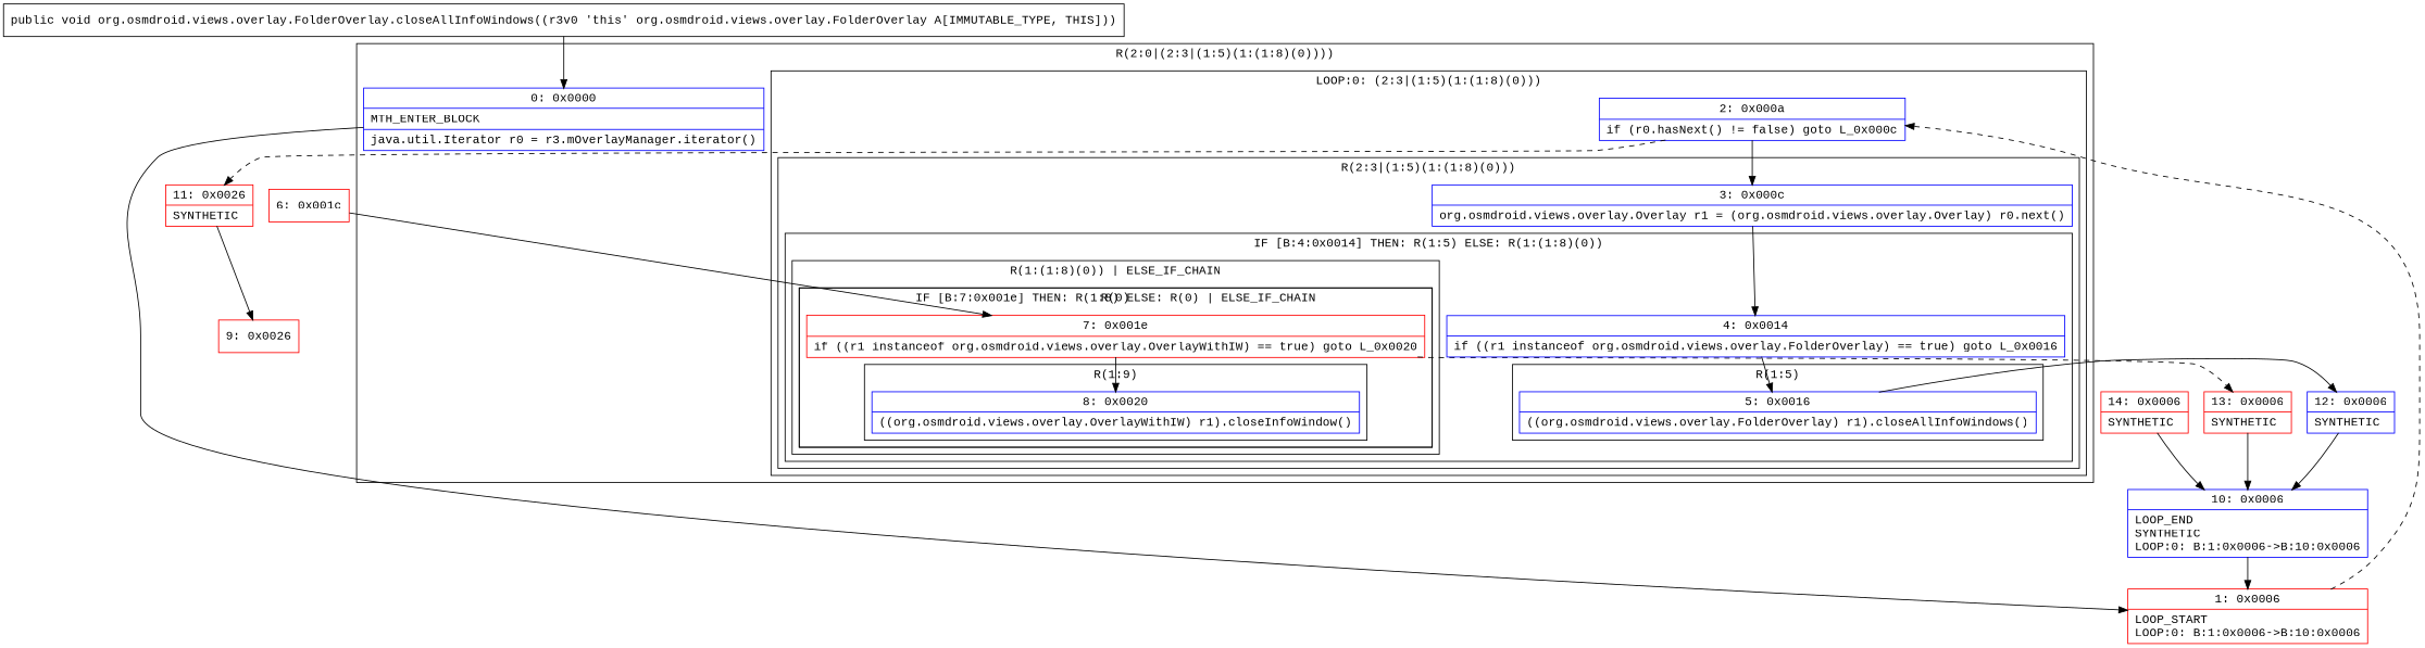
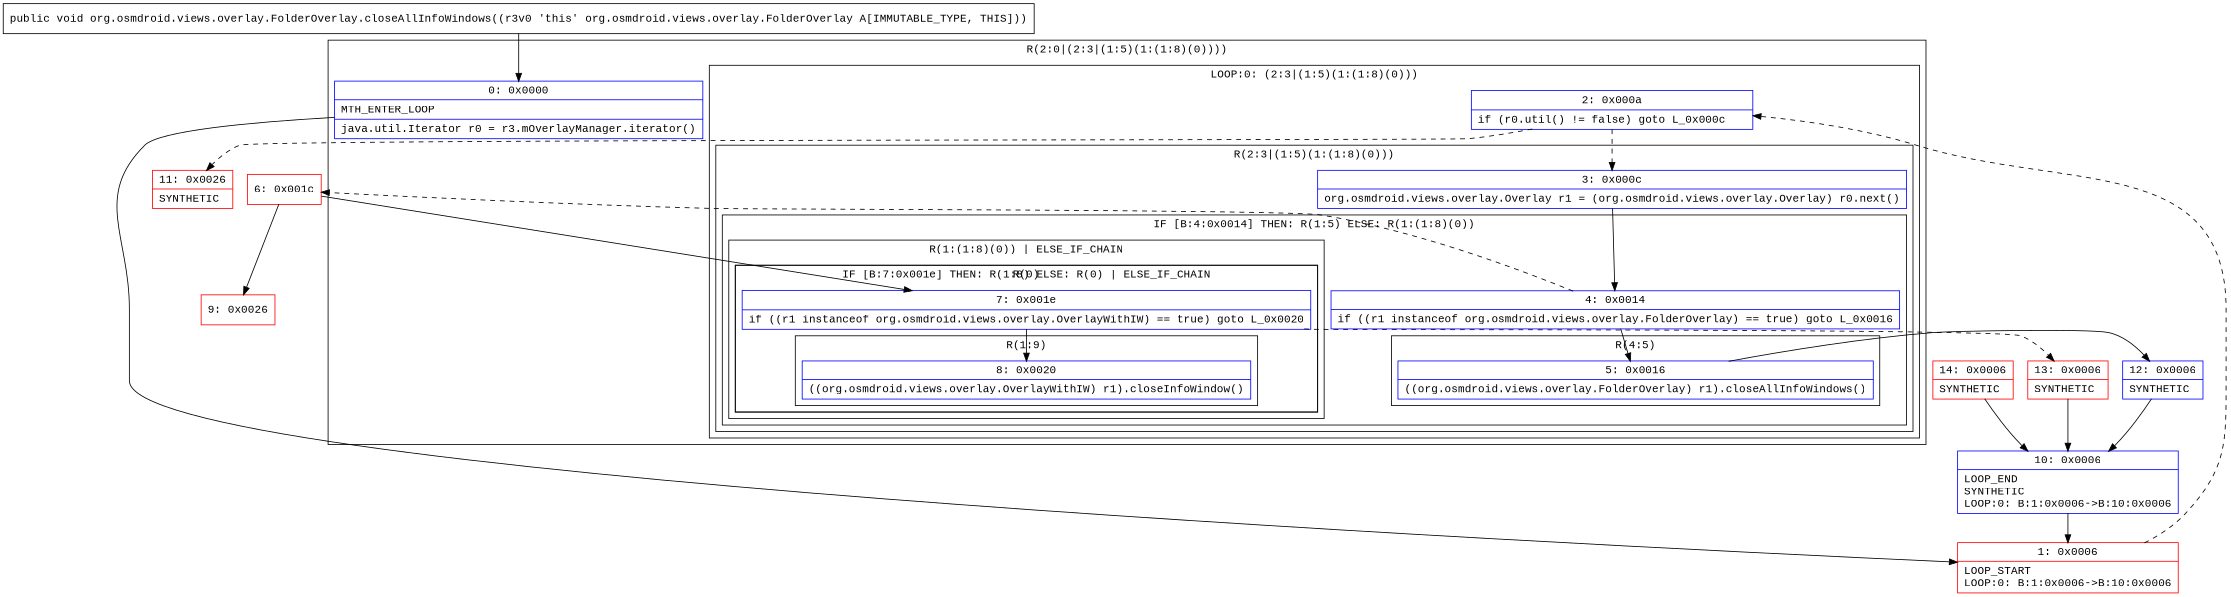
  digraph {
    fontname="Liberation Mono"
    node [color=blue fontname="Liberation Mono" shape=record]
    edge [fontname="Liberation Mono"]
    n1 [label="{5\:\ 0x0016|((org.osmdroid.views.overlay.FolderOverlay) r1).closeAllInfoWindows()\l}"]
    n2 [label="{8\:\ 0x0020|((org.osmdroid.views.overlay.OverlayWithIW) r1).closeInfoWindow()\l}"]
-   n3 [color=red label="{7\:\ 0x001e|if ((r1 instanceof org.osmdroid.views.overlay.OverlayWithIW) == true) goto L_0x0020\l}"]
+   n3 [label="{7\:\ 0x001e|if ((r1 instanceof org.osmdroid.views.overlay.OverlayWithIW) == true) goto L_0x0020\l}"]
    n4 [label="{4\:\ 0x0014|if ((r1 instanceof org.osmdroid.views.overlay.FolderOverlay) == true) goto L_0x0016\l}"]
    n5 [label="{3\:\ 0x000c|org.osmdroid.views.overlay.Overlay r1 = (org.osmdroid.views.overlay.Overlay) r0.next()\l}"]
-   n6 [label="{2\:\ 0x000a|if (r0.hasNext() != false) goto L_0x000c\l}"]
-   n7 [label="{0\:\ 0x0000|MTH_ENTER_BLOCK\l|java.util.Iterator r0 = r3.mOverlayManager.iterator()\l}"]
+   n6 [label="{2\:\ 0x000a|if (r0.util() != false) goto L_0x000c\l}"]
+   n7 [label="{0\:\ 0x0000|MTH_ENTER_LOOP\l|java.util.Iterator r0 = r3.mOverlayManager.iterator()\l}"]
    n8 [label="{12\:\ 0x0006|SYNTHETIC\l}"]
    n9 [color=red label="{13\:\ 0x0006|SYNTHETIC\l}"]
    n10 [color=red label="{6\:\ 0x001c}"]
    n11 [color=red label="{11\:\ 0x0026|SYNTHETIC\l}"]
    n12 [color=red label="{1\:\ 0x0006|LOOP_START\lLOOP:0: B:1:0x0006\-\>B:10:0x0006\l}"]
    n13 [color=red label="{9\:\ 0x0026}"]
    n14 [label="{10\:\ 0x0006|LOOP_END\lSYNTHETIC\lLOOP:0: B:1:0x0006\-\>B:10:0x0006\l}"]
    n15 [color=red label="{14\:\ 0x0006|SYNTHETIC\l}"]
    n16 [label="{public void org.osmdroid.views.overlay.FolderOverlay.closeAllInfoWindows((r3v0 'this' org.osmdroid.views.overlay.FolderOverlay A[IMMUTABLE_TYPE, THIS])) }" color=""]
    subgraph cluster_1 {
      label="R(2:0|(2:3|(1:5)(1:(1:8)(0))))"
      n7
      subgraph cluster_2 {
        label="LOOP:0: (2:3|(1:5)(1:(1:8)(0)))"
        n6
        subgraph cluster_3 {
          label="R(2:3|(1:5)(1:(1:8)(0)))"
          n5
          subgraph cluster_4 {
            label="IF [B:4:0x0014] THEN: R(1:5) ELSE: R(1:(1:8)(0))"
            n4
            subgraph cluster_5 {
-             label="R(1:5)"
+             label="R(4:5)"
              n1
            }
            subgraph cluster_6 {
              label="R(1:(1:8)(0)) | ELSE_IF_CHAIN\l"
              subgraph cluster_7 {
                label="IF [B:7:0x001e] THEN: R(1:8) ELSE: R(0) | ELSE_IF_CHAIN\l"
                n3
                subgraph cluster_8 {
                  label="R(1:9)"
                  n2
                }
                subgraph cluster_9 {
                  label="R(0)"
                }
              }
            }
          }
        }
      }
    }
    n1 -> n8
    n3 -> n2
    n3 -> n9 [style=dashed]
    n4 -> n1
+   n4 -> n10 [style=dashed]
    n5 -> n4
-   n6 -> n5
+   n6 -> n5 [style=dashed]
    n6 -> n11 [style=dashed]
    n7 -> n12
    n8 -> n14
    n9 -> n14
    n10 -> n3
-   n11 -> n13
+   n10 -> n13
    n12 -> n6 [style=dashed]
    n14 -> n12
    n15 -> n14
    n16 -> n7
  }
